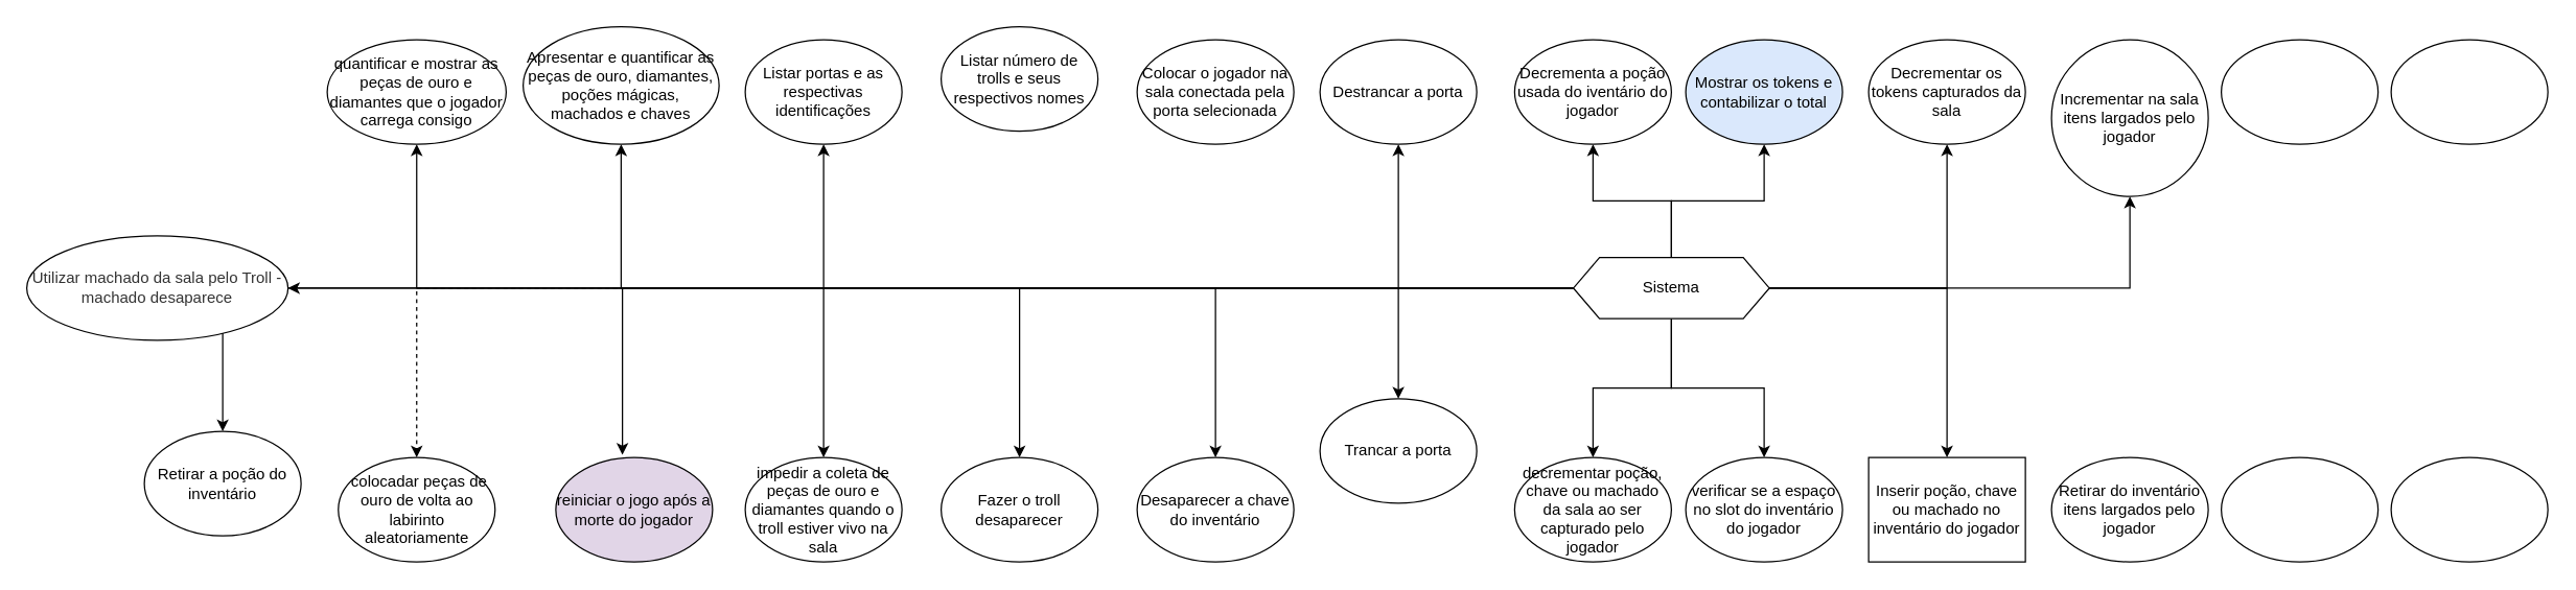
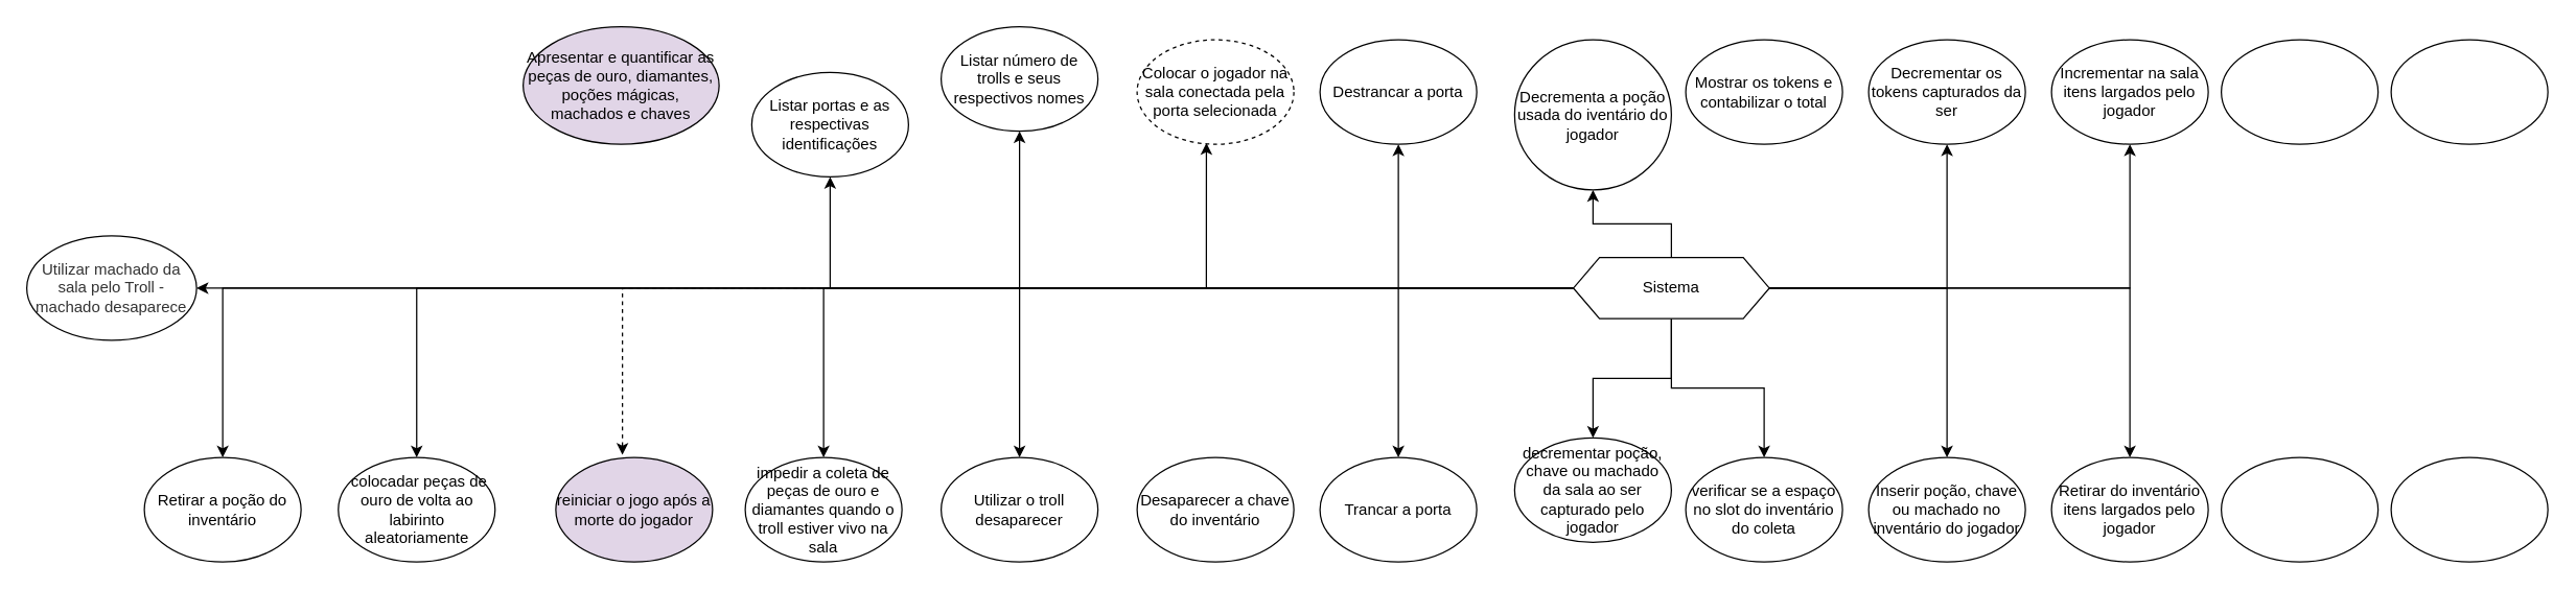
  <mxCell id="0" />
  <mxCell id="1" parent="0" />
  <mxCell id="2" style="edgeStyle=orthogonalEdgeStyle;rounded=0;orthogonalLoop=1;jettySize=auto;html=1;exitX=0;exitY=0.5;exitDx=0;exitDy=0;entryX=1;entryY=0.5;entryDx=0;entryDy=0;" edge="1" parent="1" source="24" target="29"><mxGeometry relative="1" as="geometry" /></mxCell>
- <mxCell id="3" style="edgeStyle=orthogonalEdgeStyle;rounded=0;orthogonalLoop=1;jettySize=auto;html=1;exitX=0;exitY=0.5;exitDx=0;exitDy=0;entryX=0.5;entryY=1;entryDx=0;entryDy=0;" edge="1" parent="1" source="24" target="25"><mxGeometry relative="1" as="geometry" /></mxCell>
- <mxCell id="4" style="edgeStyle=orthogonalEdgeStyle;rounded=0;orthogonalLoop=1;jettySize=auto;html=1;exitX=0;exitY=0.5;exitDx=0;exitDy=0;entryX=0.5;entryY=1;entryDx=0;entryDy=0;" edge="1" parent="1" source="24" target="26"><mxGeometry relative="1" as="geometry" /></mxCell>
  <mxCell id="5" style="edgeStyle=orthogonalEdgeStyle;rounded=0;orthogonalLoop=1;jettySize=auto;html=1;exitX=0;exitY=0.5;exitDx=0;exitDy=0;entryX=0.5;entryY=1;entryDx=0;entryDy=0;" edge="1" parent="1" source="24" target="27"><mxGeometry relative="1" as="geometry" /></mxCell>
+ <mxCell id="6" style="edgeStyle=orthogonalEdgeStyle;rounded=0;orthogonalLoop=1;jettySize=auto;html=1;exitX=0;exitY=0.5;exitDx=0;exitDy=0;entryX=0.5;entryY=1;entryDx=0;entryDy=0;" edge="1" parent="1" source="24" target="28"><mxGeometry relative="1" as="geometry" /></mxCell>
+ <mxCell id="7" style="edgeStyle=orthogonalEdgeStyle;rounded=0;orthogonalLoop=1;jettySize=auto;html=1;exitX=0;exitY=0.5;exitDx=0;exitDy=0;entryX=0.442;entryY=0.988;entryDx=0;entryDy=0;entryPerimeter=0;" edge="1" parent="1" source="24" target="35"><mxGeometry relative="1" as="geometry" /></mxCell>
  <mxCell id="8" style="edgeStyle=orthogonalEdgeStyle;rounded=0;orthogonalLoop=1;jettySize=auto;html=1;exitX=0;exitY=0.5;exitDx=0;exitDy=0;" edge="1" parent="1" source="24" target="37"><mxGeometry relative="1" as="geometry" /></mxCell>
  <mxCell id="9" style="edgeStyle=orthogonalEdgeStyle;rounded=0;orthogonalLoop=1;jettySize=auto;html=1;exitX=0;exitY=0.5;exitDx=0;exitDy=0;entryX=0.5;entryY=0;entryDx=0;entryDy=0;" edge="1" parent="1" source="24" target="30"><mxGeometry relative="1" as="geometry" /></mxCell>
- <mxCell id="10" style="edgeStyle=orthogonalEdgeStyle;rounded=0;orthogonalLoop=1;jettySize=auto;html=1;exitX=0;exitY=0.5;exitDx=0;exitDy=0;entryX=0.5;entryY=0;entryDx=0;entryDy=0;dashed=1;" edge="1" parent="1" source="24" target="31"><mxGeometry relative="1" as="geometry" /></mxCell>
- <mxCell id="11" style="edgeStyle=orthogonalEdgeStyle;rounded=0;orthogonalLoop=1;jettySize=auto;html=1;exitX=0;exitY=0.5;exitDx=0;exitDy=0;entryX=0.425;entryY=-0.025;entryDx=0;entryDy=0;entryPerimeter=0;" edge="1" parent="1" source="24" target="32"><mxGeometry relative="1" as="geometry" /></mxCell>
+ <mxCell id="10" style="edgeStyle=orthogonalEdgeStyle;rounded=0;orthogonalLoop=1;jettySize=auto;html=1;exitX=0;exitY=0.5;exitDx=0;exitDy=0;entryX=0.5;entryY=0;entryDx=0;entryDy=0;" edge="1" parent="1" source="24" target="31"><mxGeometry relative="1" as="geometry" /></mxCell>
+ <mxCell id="11" style="edgeStyle=orthogonalEdgeStyle;rounded=0;orthogonalLoop=1;jettySize=auto;html=1;exitX=0;exitY=0.5;exitDx=0;exitDy=0;entryX=0.425;entryY=-0.025;entryDx=0;entryDy=0;entryPerimeter=0;dashed=1;" edge="1" parent="1" source="24" target="32"><mxGeometry relative="1" as="geometry" /></mxCell>
  <mxCell id="12" style="edgeStyle=orthogonalEdgeStyle;rounded=0;orthogonalLoop=1;jettySize=auto;html=1;exitX=0;exitY=0.5;exitDx=0;exitDy=0;entryX=0.5;entryY=0;entryDx=0;entryDy=0;" edge="1" parent="1" source="24" target="33"><mxGeometry relative="1" as="geometry" /></mxCell>
  <mxCell id="13" style="edgeStyle=orthogonalEdgeStyle;rounded=0;orthogonalLoop=1;jettySize=auto;html=1;exitX=0;exitY=0.5;exitDx=0;exitDy=0;entryX=0.5;entryY=0;entryDx=0;entryDy=0;" edge="1" parent="1" source="24" target="34"><mxGeometry relative="1" as="geometry" /></mxCell>
- <mxCell id="14" style="edgeStyle=orthogonalEdgeStyle;rounded=0;orthogonalLoop=1;jettySize=auto;html=1;exitX=0;exitY=0.5;exitDx=0;exitDy=0;" edge="1" parent="1" source="24" target="36"><mxGeometry relative="1" as="geometry" /></mxCell>
  <mxCell id="15" style="edgeStyle=orthogonalEdgeStyle;rounded=0;orthogonalLoop=1;jettySize=auto;html=1;exitX=0;exitY=0.5;exitDx=0;exitDy=0;entryX=0.5;entryY=0;entryDx=0;entryDy=0;" edge="1" parent="1" source="24" target="38"><mxGeometry relative="1" as="geometry" /></mxCell>
  <mxCell id="16" style="edgeStyle=orthogonalEdgeStyle;rounded=0;orthogonalLoop=1;jettySize=auto;html=1;exitX=0.5;exitY=0;exitDx=0;exitDy=0;entryX=0.5;entryY=1;entryDx=0;entryDy=0;" edge="1" parent="1" source="24" target="39"><mxGeometry relative="1" as="geometry" /></mxCell>
- <mxCell id="17" style="edgeStyle=orthogonalEdgeStyle;rounded=0;orthogonalLoop=1;jettySize=auto;html=1;exitX=0.5;exitY=0;exitDx=0;exitDy=0;entryX=0.5;entryY=1;entryDx=0;entryDy=0;" edge="1" parent="1" source="24" target="41"><mxGeometry relative="1" as="geometry" /></mxCell>
  <mxCell id="18" style="edgeStyle=orthogonalEdgeStyle;rounded=0;orthogonalLoop=1;jettySize=auto;html=1;exitX=0.5;exitY=1;exitDx=0;exitDy=0;entryX=0.5;entryY=0;entryDx=0;entryDy=0;" edge="1" parent="1" source="24" target="40"><mxGeometry relative="1" as="geometry" /></mxCell>
  <mxCell id="19" style="edgeStyle=orthogonalEdgeStyle;rounded=0;orthogonalLoop=1;jettySize=auto;html=1;exitX=0.5;exitY=1;exitDx=0;exitDy=0;entryX=0.5;entryY=0;entryDx=0;entryDy=0;" edge="1" parent="1" source="24" target="42"><mxGeometry relative="1" as="geometry" /></mxCell>
  <mxCell id="20" style="edgeStyle=orthogonalEdgeStyle;rounded=0;orthogonalLoop=1;jettySize=auto;html=1;exitX=1;exitY=0.5;exitDx=0;exitDy=0;entryX=0.5;entryY=1;entryDx=0;entryDy=0;" edge="1" parent="1" source="24" target="43"><mxGeometry relative="1" as="geometry" /></mxCell>
  <mxCell id="21" style="edgeStyle=orthogonalEdgeStyle;rounded=0;orthogonalLoop=1;jettySize=auto;html=1;exitX=1;exitY=0.5;exitDx=0;exitDy=0;entryX=0.5;entryY=0;entryDx=0;entryDy=0;" edge="1" parent="1" source="24" target="44"><mxGeometry relative="1" as="geometry" /></mxCell>
  <mxCell id="22" style="edgeStyle=orthogonalEdgeStyle;rounded=0;orthogonalLoop=1;jettySize=auto;html=1;exitX=1;exitY=0.5;exitDx=0;exitDy=0;entryX=0.5;entryY=1;entryDx=0;entryDy=0;" edge="1" parent="1" source="24" target="45"><mxGeometry relative="1" as="geometry" /></mxCell>
+ <mxCell id="23" style="edgeStyle=orthogonalEdgeStyle;rounded=0;orthogonalLoop=1;jettySize=auto;html=1;exitX=1;exitY=0.5;exitDx=0;exitDy=0;" edge="1" parent="1" source="24" target="46"><mxGeometry relative="1" as="geometry" /></mxCell>
  <mxCell id="24" value="Sistema" style="shape=hexagon;perimeter=hexagonPerimeter2;whiteSpace=wrap;html=1;fixedSize=1;" vertex="1" parent="1"><mxGeometry x="1204" y="196.82" width="150" height="46.82" as="geometry" /></mxCell>
- <mxCell id="25" value="&lt;span&gt;quantificar e mostrar as peças de ouro e diamantes que o jogador carrega consigo&lt;/span&gt;" style="ellipse;whiteSpace=wrap;html=1;" vertex="1" parent="1"><mxGeometry x="250" y="30" width="137" height="80" as="geometry" /></mxCell>
- <mxCell id="26" value="&lt;span&gt;Apresentar e quantificar as peças de ouro, diamantes, poções mágicas, machados e chaves&lt;/span&gt;" style="ellipse;whiteSpace=wrap;html=1;" vertex="1" parent="1"><mxGeometry x="400" y="20" width="150" height="90" as="geometry" /></mxCell>
- <mxCell id="27" value="&lt;span&gt;Listar portas e as respectivas identificações&lt;/span&gt;" style="ellipse;whiteSpace=wrap;html=1;" vertex="1" parent="1"><mxGeometry x="570" y="30" width="120" height="80" as="geometry" /></mxCell>
+ <mxCell id="26" value="&lt;span&gt;Apresentar e quantificar as peças de ouro, diamantes, poções mágicas, machados e chaves&lt;/span&gt;" style="ellipse;whiteSpace=wrap;html=1;fillColor=#e1d5e7;" vertex="1" parent="1"><mxGeometry x="400" y="20" width="150" height="90" as="geometry" /></mxCell>
+ <mxCell id="27" value="&lt;span&gt;Listar portas e as respectivas identificações&lt;/span&gt;" style="ellipse;whiteSpace=wrap;html=1;" vertex="1" parent="1"><mxGeometry x="575" y="55" width="120" height="80" as="geometry" /></mxCell>
  <mxCell id="28" value="&lt;span&gt;Listar número de trolls e seus respectivos nomes&lt;/span&gt;" style="ellipse;whiteSpace=wrap;html=1;" vertex="1" parent="1"><mxGeometry x="720" y="20" width="120" height="80" as="geometry" /></mxCell>
- <mxCell id="29" value="&lt;span style=&quot;color: rgb(51 , 51 , 51)&quot;&gt;Utilizar machado da sala pelo Troll - machado desaparece&lt;/span&gt;" style="ellipse;whiteSpace=wrap;html=1;" vertex="1" parent="1"><mxGeometry x="20" y="180.23" width="200" height="80" as="geometry" /></mxCell>
- <mxCell id="30" value="&lt;span&gt;Retirar a poção do inventário&lt;/span&gt;" style="ellipse;whiteSpace=wrap;html=1;" vertex="1" parent="1"><mxGeometry x="110" y="330" width="120" height="80" as="geometry" /></mxCell>
+ <mxCell id="29" value="&lt;span style=&quot;color: rgb(51 , 51 , 51)&quot;&gt;Utilizar machado da sala pelo Troll - machado desaparece&lt;/span&gt;" style="ellipse;whiteSpace=wrap;html=1;" vertex="1" parent="1"><mxGeometry x="20" y="180.23" width="130" height="80" as="geometry" /></mxCell>
+ <mxCell id="30" value="&lt;span&gt;Retirar a poção do inventário&lt;/span&gt;" style="ellipse;whiteSpace=wrap;html=1;" vertex="1" parent="1"><mxGeometry x="110" y="350" width="120" height="80" as="geometry" /></mxCell>
  <mxCell id="31" value="&lt;span&gt;&amp;nbsp;colocadar peças de ouro de volta ao labirinto aleatoriamente&lt;/span&gt;" style="ellipse;whiteSpace=wrap;html=1;" vertex="1" parent="1"><mxGeometry x="258.5" y="350" width="120" height="80" as="geometry" /></mxCell>
  <mxCell id="32" value="reiniciar o jogo após a morte do jogador" style="ellipse;whiteSpace=wrap;html=1;fillColor=#e1d5e7;" vertex="1" parent="1"><mxGeometry x="425" y="350" width="120" height="80" as="geometry" /></mxCell>
  <mxCell id="33" value="impedir a coleta de peças de ouro e diamantes quando o troll estiver vivo na sala" style="ellipse;whiteSpace=wrap;html=1;" vertex="1" parent="1"><mxGeometry x="570" y="350" width="120" height="80" as="geometry" /></mxCell>
- <mxCell id="34" value="Fazer o troll desaparecer" style="ellipse;whiteSpace=wrap;html=1;" vertex="1" parent="1"><mxGeometry x="720" y="350" width="120" height="80" as="geometry" /></mxCell>
- <mxCell id="35" value="Colocar o jogador na sala conectada pela porta selecionada" style="ellipse;whiteSpace=wrap;html=1;" vertex="1" parent="1"><mxGeometry x="870" y="30" width="120" height="80" as="geometry" /></mxCell>
+ <mxCell id="34" value="Utilizar o troll desaparecer" style="ellipse;whiteSpace=wrap;html=1;" vertex="1" parent="1"><mxGeometry x="720" y="350" width="120" height="80" as="geometry" /></mxCell>
+ <mxCell id="35" value="Colocar o jogador na sala conectada pela porta selecionada" style="ellipse;whiteSpace=wrap;html=1;dashed=1;" vertex="1" parent="1"><mxGeometry x="870" y="30" width="120" height="80" as="geometry" /></mxCell>
  <mxCell id="36" value="Desaparecer a chave do inventário" style="ellipse;whiteSpace=wrap;html=1;" vertex="1" parent="1"><mxGeometry x="870" y="350" width="120" height="80" as="geometry" /></mxCell>
  <mxCell id="37" value="Destrancar a porta" style="ellipse;whiteSpace=wrap;html=1;" vertex="1" parent="1"><mxGeometry x="1010" y="30" width="120" height="80" as="geometry" /></mxCell>
- <mxCell id="38" value="Trancar a porta" style="ellipse;whiteSpace=wrap;html=1;" vertex="1" parent="1"><mxGeometry x="1010" y="305" width="120" height="80" as="geometry" /></mxCell>
- <mxCell id="39" value="Decrementa a poção usada do iventário do jogador" style="ellipse;whiteSpace=wrap;html=1;" vertex="1" parent="1"><mxGeometry x="1159" y="30" width="120" height="80" as="geometry" /></mxCell>
- <mxCell id="40" value="decrementar poção, chave ou machado da sala ao ser capturado pelo jogador" style="ellipse;whiteSpace=wrap;html=1;" vertex="1" parent="1"><mxGeometry x="1159" y="350" width="120" height="80" as="geometry" /></mxCell>
- <mxCell id="41" value="Mostrar os tokens e contabilizar o total" style="ellipse;whiteSpace=wrap;html=1;fillColor=#dae8fc;" vertex="1" parent="1"><mxGeometry x="1290" y="30" width="120" height="80" as="geometry" /></mxCell>
- <mxCell id="42" value="verificar se a espaço no slot do inventário do jogador" style="ellipse;whiteSpace=wrap;html=1;" vertex="1" parent="1"><mxGeometry x="1290" y="350" width="120" height="80" as="geometry" /></mxCell>
- <mxCell id="43" value="Decrementar os tokens capturados da sala" style="ellipse;whiteSpace=wrap;html=1;" vertex="1" parent="1"><mxGeometry x="1430" y="30" width="120" height="80" as="geometry" /></mxCell>
- <mxCell id="44" value="Inserir poção, chave ou machado no inventário do jogador" style="whiteSpace=wrap;html=1;rounded=0;" vertex="1" parent="1"><mxGeometry x="1430" y="350" width="120" height="80" as="geometry" /></mxCell>
- <mxCell id="45" value="Incrementar na sala itens largados pelo jogador" style="ellipse;whiteSpace=wrap;html=1;" vertex="1" parent="1"><mxGeometry x="1570" y="30" width="120" height="120" as="geometry" /></mxCell>
+ <mxCell id="38" value="Trancar a porta" style="ellipse;whiteSpace=wrap;html=1;" vertex="1" parent="1"><mxGeometry x="1010" y="350" width="120" height="80" as="geometry" /></mxCell>
+ <mxCell id="39" value="Decrementa a poção usada do iventário do jogador" style="ellipse;whiteSpace=wrap;html=1;" vertex="1" parent="1"><mxGeometry x="1159" y="30" width="120" height="115" as="geometry" /></mxCell>
+ <mxCell id="40" value="decrementar poção, chave ou machado da sala ao ser capturado pelo jogador" style="ellipse;whiteSpace=wrap;html=1;" vertex="1" parent="1"><mxGeometry x="1159" y="335" width="120" height="80" as="geometry" /></mxCell>
+ <mxCell id="41" value="Mostrar os tokens e contabilizar o total" style="ellipse;whiteSpace=wrap;html=1;" vertex="1" parent="1"><mxGeometry x="1290" y="30" width="120" height="80" as="geometry" /></mxCell>
+ <mxCell id="42" value="verificar se a espaço no slot do inventário do coleta" style="ellipse;whiteSpace=wrap;html=1;" vertex="1" parent="1"><mxGeometry x="1290" y="350" width="120" height="80" as="geometry" /></mxCell>
+ <mxCell id="43" value="Decrementar os tokens capturados da ser" style="ellipse;whiteSpace=wrap;html=1;" vertex="1" parent="1"><mxGeometry x="1430" y="30" width="120" height="80" as="geometry" /></mxCell>
+ <mxCell id="44" value="Inserir poção, chave ou machado no inventário do jogador" style="ellipse;whiteSpace=wrap;html=1;" vertex="1" parent="1"><mxGeometry x="1430" y="350" width="120" height="80" as="geometry" /></mxCell>
+ <mxCell id="45" value="Incrementar na sala itens largados pelo jogador" style="ellipse;whiteSpace=wrap;html=1;" vertex="1" parent="1"><mxGeometry x="1570" y="30" width="120" height="80" as="geometry" /></mxCell>
  <mxCell id="46" value="Retirar do inventário itens largados pelo jogador" style="ellipse;whiteSpace=wrap;html=1;" vertex="1" parent="1"><mxGeometry x="1570" y="350" width="120" height="80" as="geometry" /></mxCell>
  <mxCell id="47" value="" style="ellipse;whiteSpace=wrap;html=1;" vertex="1" parent="1"><mxGeometry x="1700" y="30" width="120" height="80" as="geometry" /></mxCell>
  <mxCell id="48" value="" style="ellipse;whiteSpace=wrap;html=1;" vertex="1" parent="1"><mxGeometry x="1700" y="350" width="120" height="80" as="geometry" /></mxCell>
  <mxCell id="49" value="" style="ellipse;whiteSpace=wrap;html=1;" vertex="1" parent="1"><mxGeometry x="1830" y="30" width="120" height="80" as="geometry" /></mxCell>
  <mxCell id="50" value="" style="ellipse;whiteSpace=wrap;html=1;" vertex="1" parent="1"><mxGeometry x="1830" y="350" width="120" height="80" as="geometry" /></mxCell>
